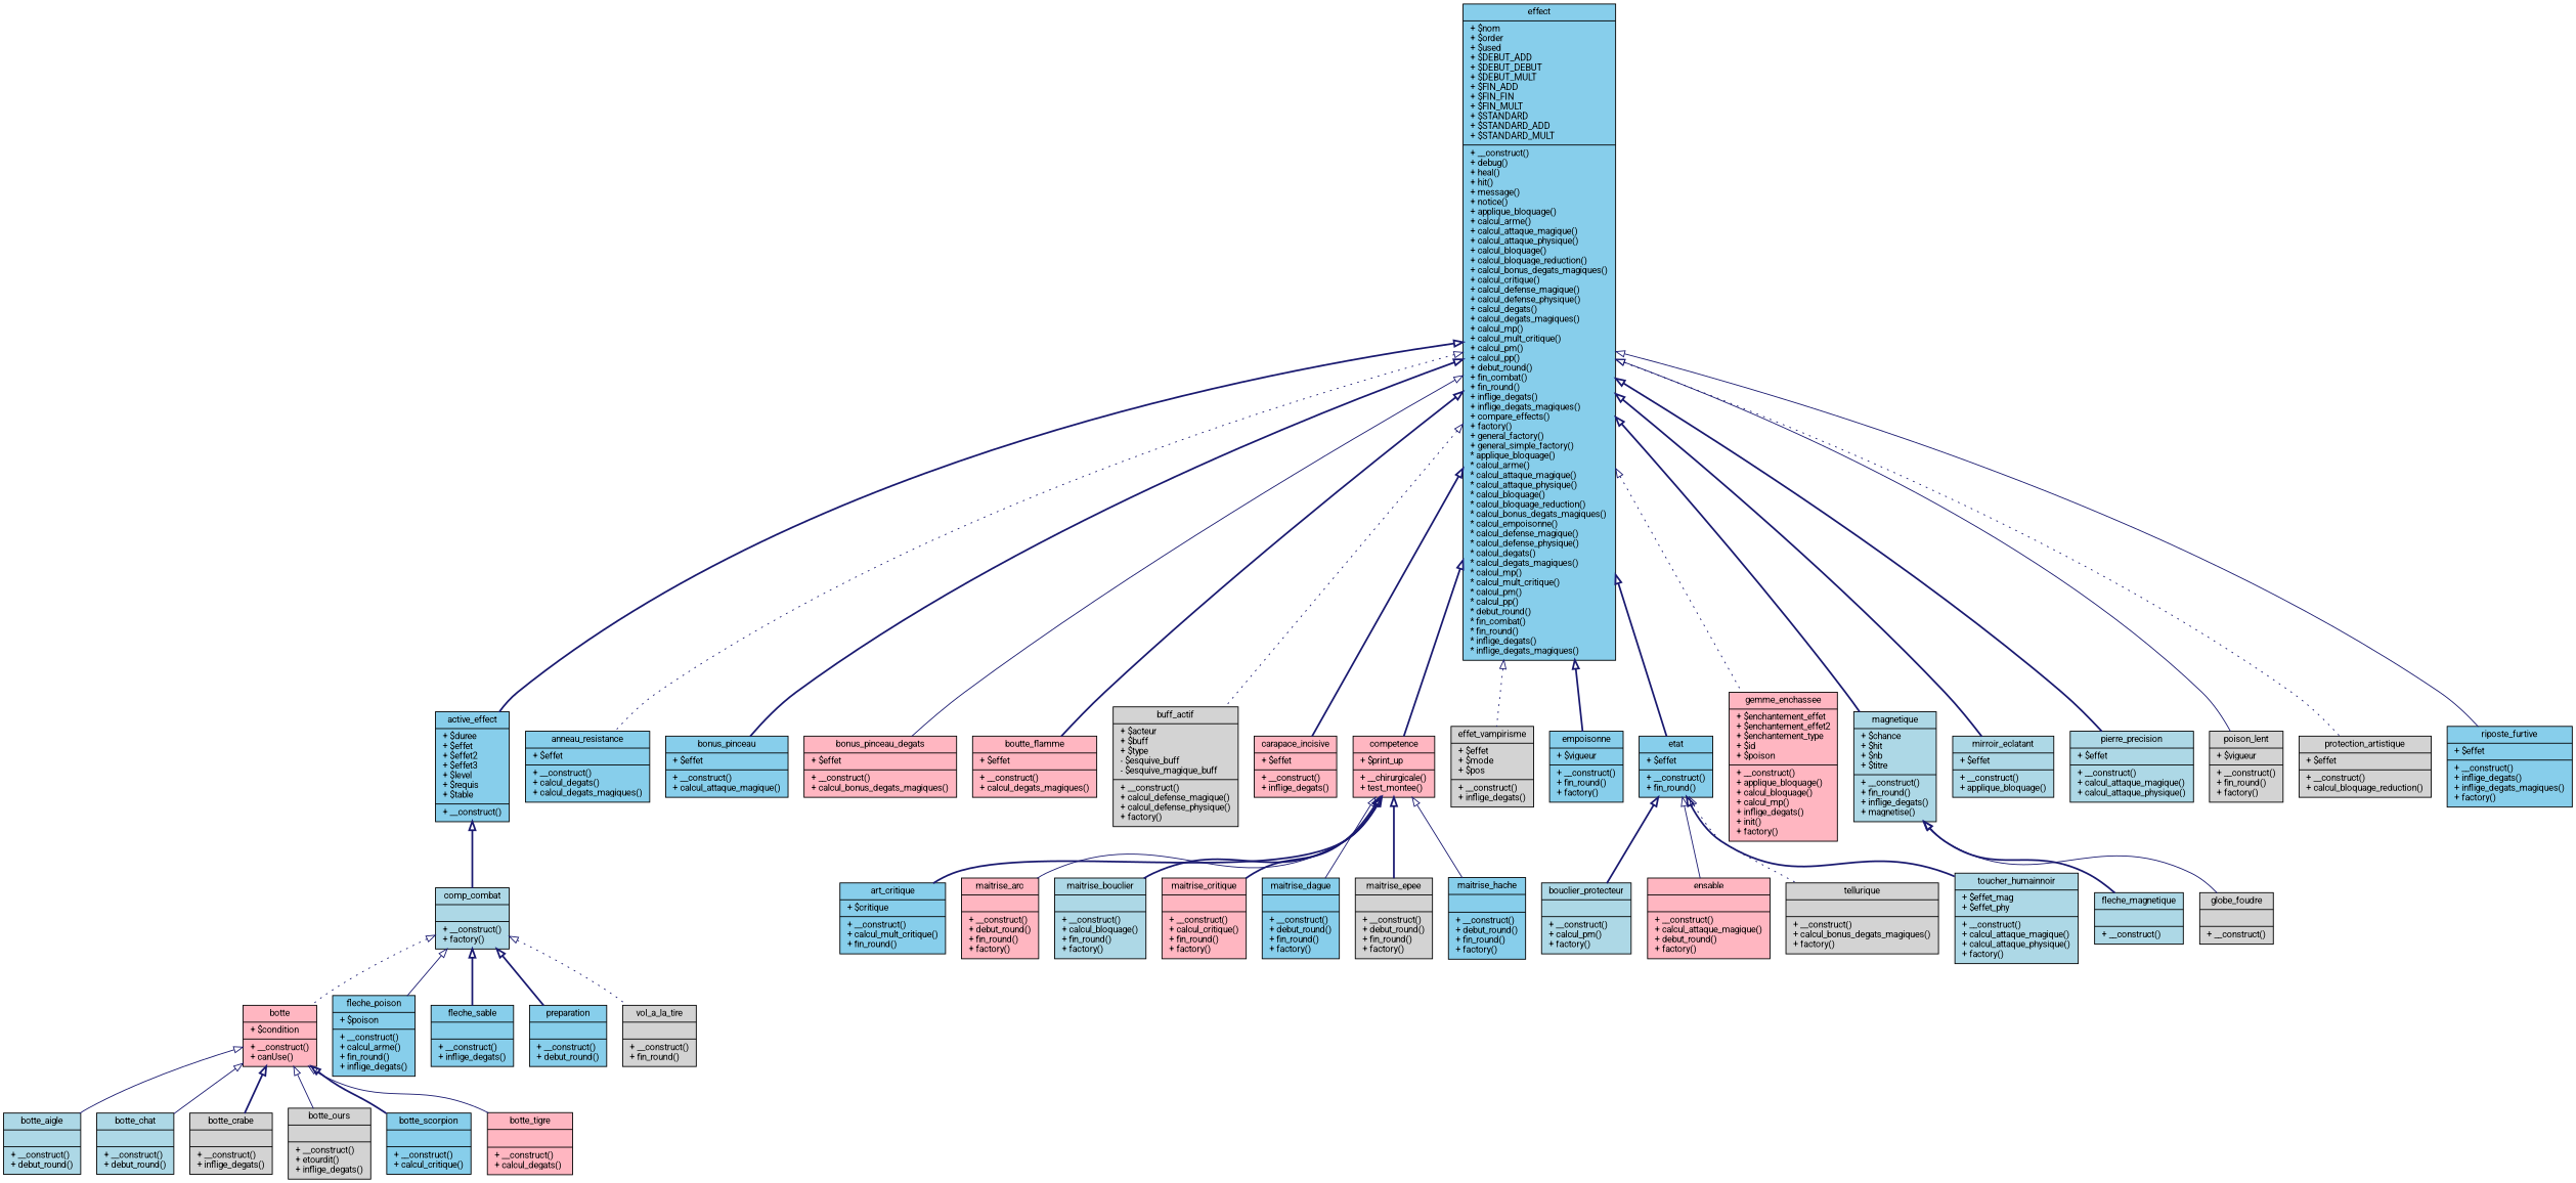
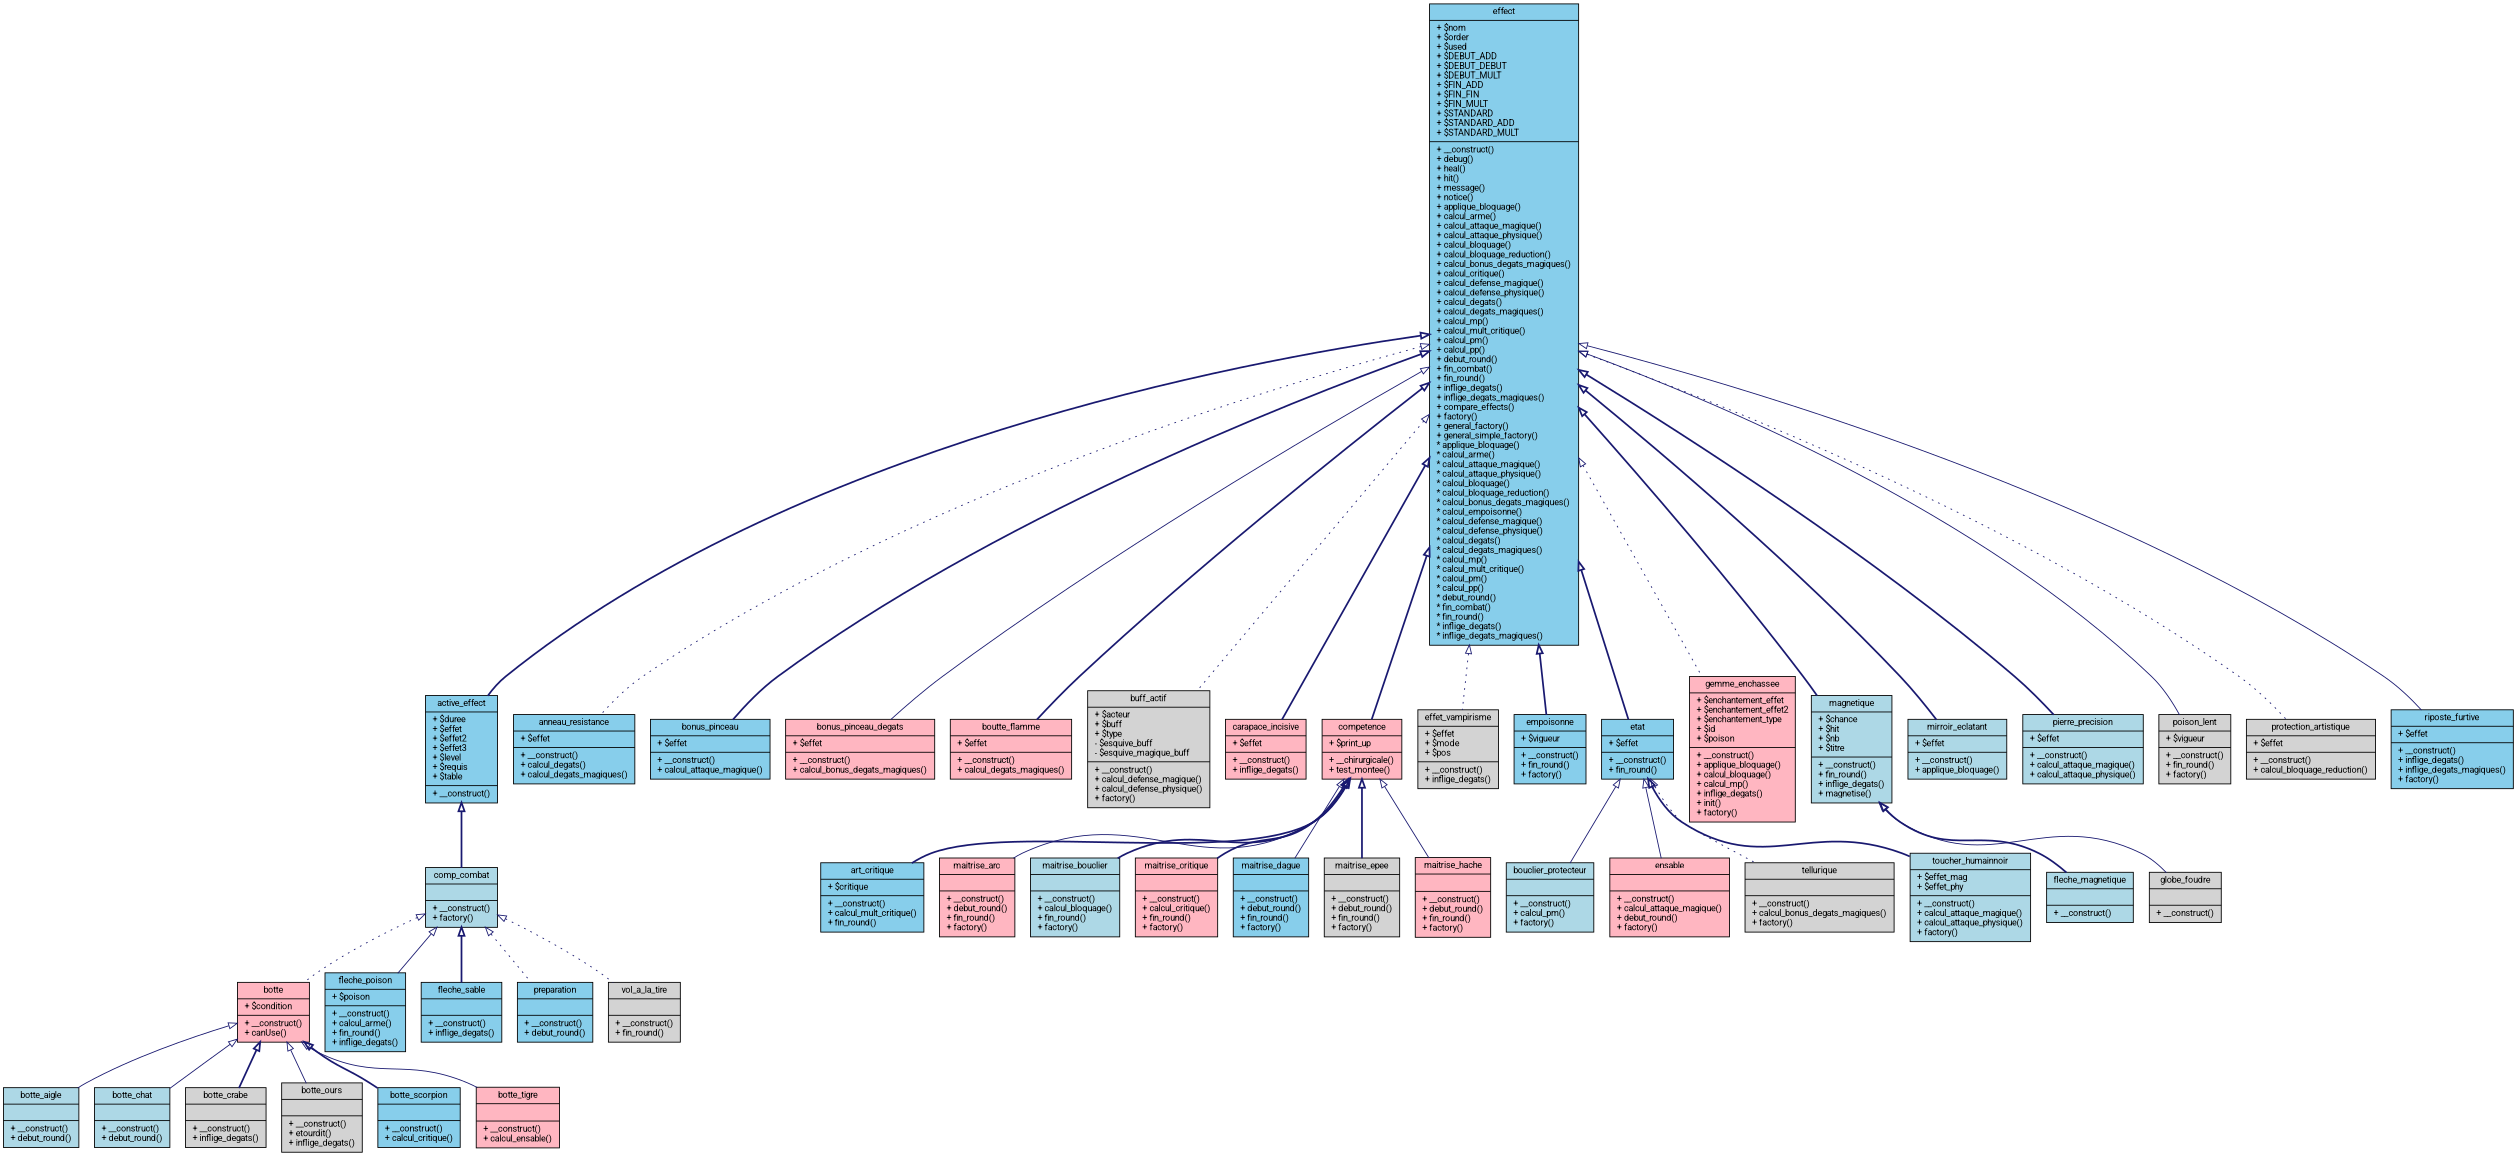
  digraph {
    fontname=Roboto
    node [color=black fillcolor=skyblue fontname=Roboto fontsize=10 shape=record style=filled]
    edge [arrowtail=empty color=midnightblue dir=back fontname=Roboto fontsize=10 labelfontname=FreeSans labelfontsize=10 style=bold]
    n1 [fontcolor=black height=0.2 label="{effect\n|+ $nom\l+ $order\l+ $used\l+ $DEBUT_ADD\l+ $DEBUT_DEBUT\l+ $DEBUT_MULT\l+ $FIN_ADD\l+ $FIN_FIN\l+ $FIN_MULT\l+ $STANDARD\l+ $STANDARD_ADD\l+ $STANDARD_MULT\l|+ __construct()\l+ debug()\l+ heal()\l+ hit()\l+ message()\l+ notice()\l+ applique_bloquage()\l+ calcul_arme()\l+ calcul_attaque_magique()\l+ calcul_attaque_physique()\l+ calcul_bloquage()\l+ calcul_bloquage_reduction()\l+ calcul_bonus_degats_magiques()\l+ calcul_critique()\l+ calcul_defense_magique()\l+ calcul_defense_physique()\l+ calcul_degats()\l+ calcul_degats_magiques()\l+ calcul_mp()\l+ calcul_mult_critique()\l+ calcul_pm()\l+ calcul_pp()\l+ debut_round()\l+ fin_combat()\l+ fin_round()\l+ inflige_degats()\l+ inflige_degats_magiques()\l+ compare_effects()\l+ factory()\l+ general_factory()\l+ general_simple_factory()\l* applique_bloquage()\l* calcul_arme()\l* calcul_attaque_magique()\l* calcul_attaque_physique()\l* calcul_bloquage()\l* calcul_bloquage_reduction()\l* calcul_bonus_degats_magiques()\l* calcul_empoisonne()\l* calcul_defense_magique()\l* calcul_defense_physique()\l* calcul_degats()\l* calcul_degats_magiques()\l* calcul_mp()\l* calcul_mult_critique()\l* calcul_pm()\l* calcul_pp()\l* debut_round()\l* fin_combat()\l* fin_round()\l* inflige_degats()\l* inflige_degats_magiques()\l}" width=0.4]
    n2 [height=0.2 label="{active_effect\n|+ $duree\l+ $effet\l+ $effet2\l+ $effet3\l+ $level\l+ $requis\l+ $table\l|+ __construct()\l}" width=0.4]
    n3 [height=0.2 label="{anneau_resistance\n|+ $effet\l|+ __construct()\l+ calcul_degats()\l+ calcul_degats_magiques()\l}" width=0.4]
    n4 [height=0.2 label="{bonus_pinceau\n|+ $effet\l|+ __construct()\l+ calcul_attaque_magique()\l}" width=0.4]
    n5 [fillcolor=lightpink height=0.2 label="{bonus_pinceau_degats\n|+ $effet\l|+ __construct()\l+ calcul_bonus_degats_magiques()\l}" width=0.4]
    n6 [fillcolor=lightpink height=0.2 label="{boutte_flamme\n|+ $effet\l|+ __construct()\l+ calcul_degats_magiques()\l}" width=0.4]
    n7 [fillcolor=lightgrey height=0.2 label="{buff_actif\n|+ $acteur\l+ $buff\l+ $type\l- $esquive_buff\l- $esquive_magique_buff\l|+ __construct()\l+ calcul_defense_magique()\l+ calcul_defense_physique()\l+ factory()\l}" width=0.4]
    n8 [fillcolor=lightpink height=0.2 label="{carapace_incisive\n|+ $effet\l|+ __construct()\l+ inflige_degats()\l}" width=0.4]
    n9 [fillcolor=lightpink height=0.2 label="{competence\n|+ $print_up\l|+ __chirurgicale()\l+ test_montee()\l}" width=0.4]
    n10 [fillcolor=lightgrey height=0.2 label="{effet_vampirisme\n|+ $effet\l+ $mode\l+ $pos\l|+ __construct()\l+ inflige_degats()\l}" width=0.4]
    n11 [height=0.2 label="{empoisonne\n|+ $vigueur\l|+ __construct()\l+ fin_round()\l+ factory()\l}" width=0.4]
    n12 [height=0.2 label="{etat\n|+ $effet\l|+ __construct()\l+ fin_round()\l}" width=0.4]
    n13 [fillcolor=lightpink height=0.2 label="{gemme_enchassee\n|+ $enchantement_effet\l+ $enchantement_effet2\l+ $enchantement_type\l+ $id\l+ $poison\l|+ __construct()\l+ applique_bloquage()\l+ calcul_bloquage()\l+ calcul_mp()\l+ inflige_degats()\l+ init()\l+ factory()\l}" width=0.4]
    n14 [fillcolor=lightblue height=0.2 label="{magnetique\n|+ $chance\l+ $hit\l+ $nb\l+ $titre\l|+ __construct()\l+ fin_round()\l+ inflige_degats()\l+ magnetise()\l}" width=0.4]
    n15 [fillcolor=lightblue height=0.2 label="{mirroir_eclatant\n|+ $effet\l|+ __construct()\l+ applique_bloquage()\l}" width=0.4]
    n16 [fillcolor=lightblue height=0.2 label="{pierre_precision\n|+ $effet\l|+ __construct()\l+ calcul_attaque_magique()\l+ calcul_attaque_physique()\l}" width=0.4]
    n17 [fillcolor=lightgrey height=0.2 label="{poison_lent\n|+ $vigueur\l|+ __construct()\l+ fin_round()\l+ factory()\l}" width=0.4]
    n18 [fillcolor=lightgrey height=0.2 label="{protection_artistique\n|+ $effet\l|+ __construct()\l+ calcul_bloquage_reduction()\l}" width=0.4]
    n19 [height=0.2 label="{riposte_furtive\n|+ $effet\l|+ __construct()\l+ inflige_degats()\l+ inflige_degats_magiques()\l+ factory()\l}" width=0.4]
    n20 [fillcolor=lightblue height=0.2 label="{comp_combat\n||+ __construct()\l+ factory()\l}" width=0.4]
    n21 [height=0.2 label="{art_critique\n|+ $critique\l|+ __construct()\l+ calcul_mult_critique()\l+ fin_round()\l}" width=0.4]
    n22 [fillcolor=lightpink height=0.2 label="{maitrise_arc\n||+ __construct()\l+ debut_round()\l+ fin_round()\l+ factory()\l}" width=0.4]
    n23 [fillcolor=lightblue height=0.2 label="{maitrise_bouclier\n||+ __construct()\l+ calcul_bloquage()\l+ fin_round()\l+ factory()\l}" width=0.4]
    n24 [fillcolor=lightpink height=0.2 label="{maitrise_critique\n||+ __construct()\l+ calcul_critique()\l+ fin_round()\l+ factory()\l}" width=0.4]
    n25 [height=0.2 label="{maitrise_dague\n||+ __construct()\l+ debut_round()\l+ fin_round()\l+ factory()\l}" width=0.4]
    n26 [fillcolor=lightgrey height=0.2 label="{maitrise_epee\n||+ __construct()\l+ debut_round()\l+ fin_round()\l+ factory()\l}" width=0.4]
-   n27 [height=0.2 label="{maitrise_hache\n||+ __construct()\l+ debut_round()\l+ fin_round()\l+ factory()\l}" width=0.4]
+   n27 [fillcolor=lightpink height=0.2 label="{maitrise_hache\n||+ __construct()\l+ debut_round()\l+ fin_round()\l+ factory()\l}" width=0.4]
    n28 [fillcolor=lightblue height=0.2 label="{bouclier_protecteur\n||+ __construct()\l+ calcul_pm()\l+ factory()\l}" width=0.4]
    n29 [fillcolor=lightpink height=0.2 label="{ensable\n||+ __construct()\l+ calcul_attaque_magique()\l+ debut_round()\l+ factory()\l}" width=0.4]
    n30 [fillcolor=lightgrey height=0.2 label="{tellurique\n||+ __construct()\l+ calcul_bonus_degats_magiques()\l+ factory()\l}" width=0.4]
    n31 [fillcolor=lightblue height=0.2 label="{toucher_humainnoir\n|+ $effet_mag\l+ $effet_phy\l|+ __construct()\l+ calcul_attaque_magique()\l+ calcul_attaque_physique()\l+ factory()\l}" width=0.4]
    n32 [fillcolor=lightblue height=0.2 label="{fleche_magnetique\n||+ __construct()\l}" width=0.4]
    n33 [fillcolor=lightgrey height=0.2 label="{globe_foudre\n||+ __construct()\l}" width=0.4]
    n34 [fillcolor=lightpink height=0.2 label="{botte\n|+ $condition\l|+ __construct()\l+ canUse()\l}" width=0.4]
    n35 [height=0.2 label="{fleche_poison\n|+ $poison\l|+ __construct()\l+ calcul_arme()\l+ fin_round()\l+ inflige_degats()\l}" width=0.4]
    n36 [height=0.2 label="{fleche_sable\n||+ __construct()\l+ inflige_degats()\l}" width=0.4]
    n37 [height=0.2 label="{preparation\n||+ __construct()\l+ debut_round()\l}" width=0.4]
    n38 [fillcolor=lightgrey height=0.2 label="{vol_a_la_tire\n||+ __construct()\l+ fin_round()\l}" width=0.4]
    n39 [fillcolor=lightblue height=0.2 label="{botte_aigle\n||+ __construct()\l+ debut_round()\l}" width=0.4]
    n40 [fillcolor=lightblue height=0.2 label="{botte_chat\n||+ __construct()\l+ debut_round()\l}" width=0.4]
    n41 [fillcolor=lightgrey height=0.2 label="{botte_crabe\n||+ __construct()\l+ inflige_degats()\l}" width=0.4]
    n42 [fillcolor=lightgrey height=0.2 label="{botte_ours\n||+ __construct()\l+ etourdit()\l+ inflige_degats()\l}" width=0.4]
    n43 [height=0.2 label="{botte_scorpion\n||+ __construct()\l+ calcul_critique()\l}" width=0.4]
-   n44 [fillcolor=lightpink height=0.2 label="{botte_tigre\n||+ __construct()\l+ calcul_degats()\l}" width=0.4]
+   n44 [fillcolor=lightpink height=0.2 label="{botte_tigre\n||+ __construct()\l+ calcul_ensable()\l}" width=0.4]
    n1 -> n2
    n1 -> n3 [style=dotted]
    n1 -> n4
    n1 -> n5 [style=solid]
    n1 -> n6
    n1 -> n7 [style=dotted]
    n1 -> n8
    n1 -> n9
    n1 -> n10 [style=dotted]
    n1 -> n11
    n1 -> n12
    n1 -> n13 [style=dotted]
    n1 -> n14
    n1 -> n15
    n1 -> n16
    n1 -> n17 [style=solid]
    n1 -> n18 [style=dotted]
    n1 -> n19 [style=solid]
    n2 -> n20
    n9 -> n21
    n9 -> n22 [style=solid]
    n9 -> n23
    n9 -> n24
    n9 -> n25 [style=solid]
    n9 -> n26
    n9 -> n27 [style=solid]
-   n12 -> n28
+   n12 -> n28 [style=solid]
    n12 -> n29 [style=solid]
    n12 -> n30 [style=dotted]
    n12 -> n31
    n14 -> n32
    n14 -> n33 [style=solid]
    n20 -> n34 [style=dotted]
    n20 -> n35 [style=solid]
    n20 -> n36
-   n20 -> n37
+   n20 -> n37 [style=dotted]
    n20 -> n38 [style=dotted]
    n34 -> n39 [style=solid]
    n34 -> n40 [style=solid]
    n34 -> n41
    n34 -> n42 [style=solid]
    n34 -> n43
    n34 -> n44 [style=solid]
  }
